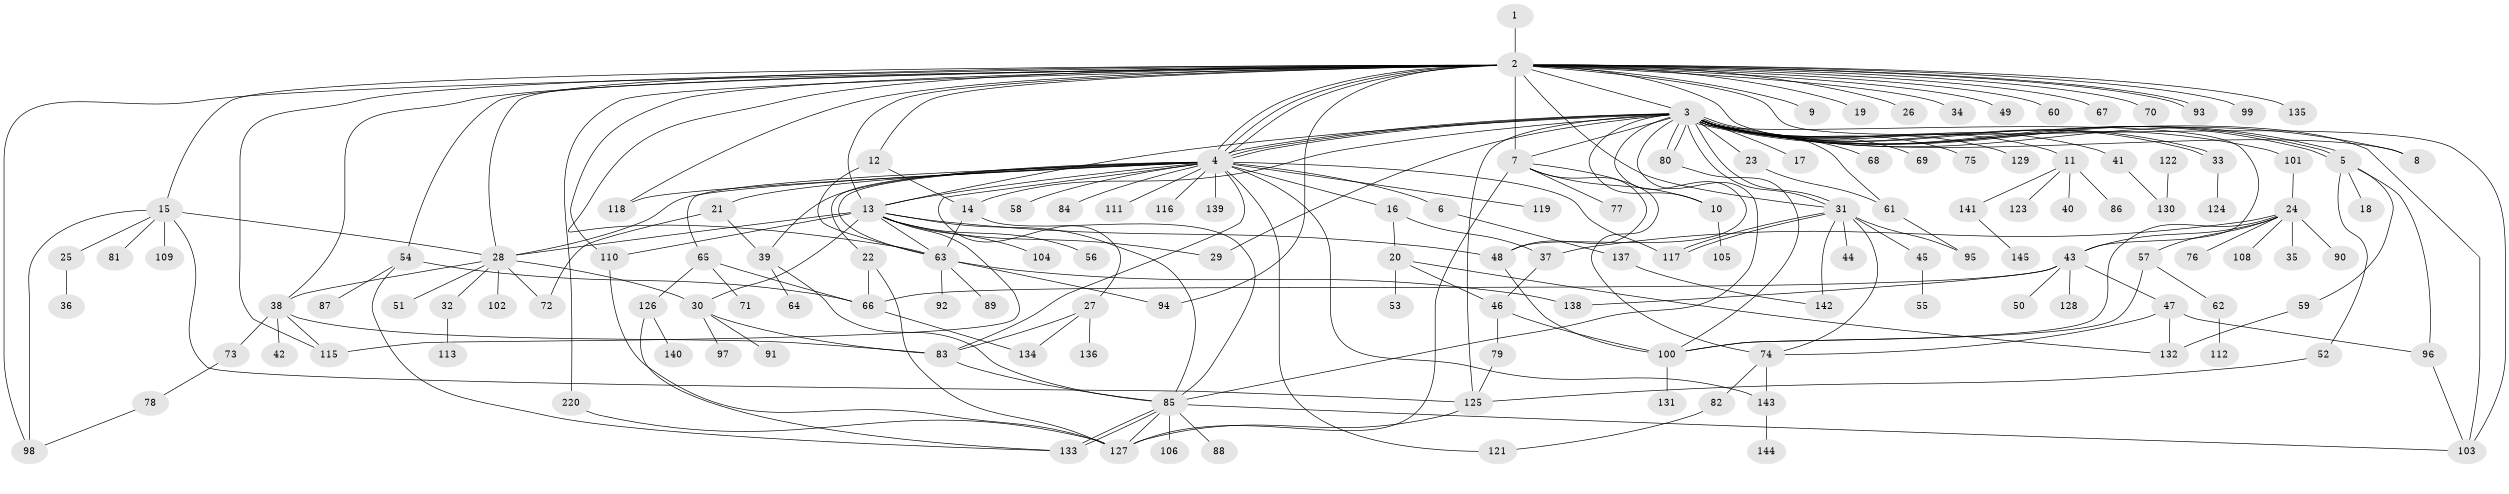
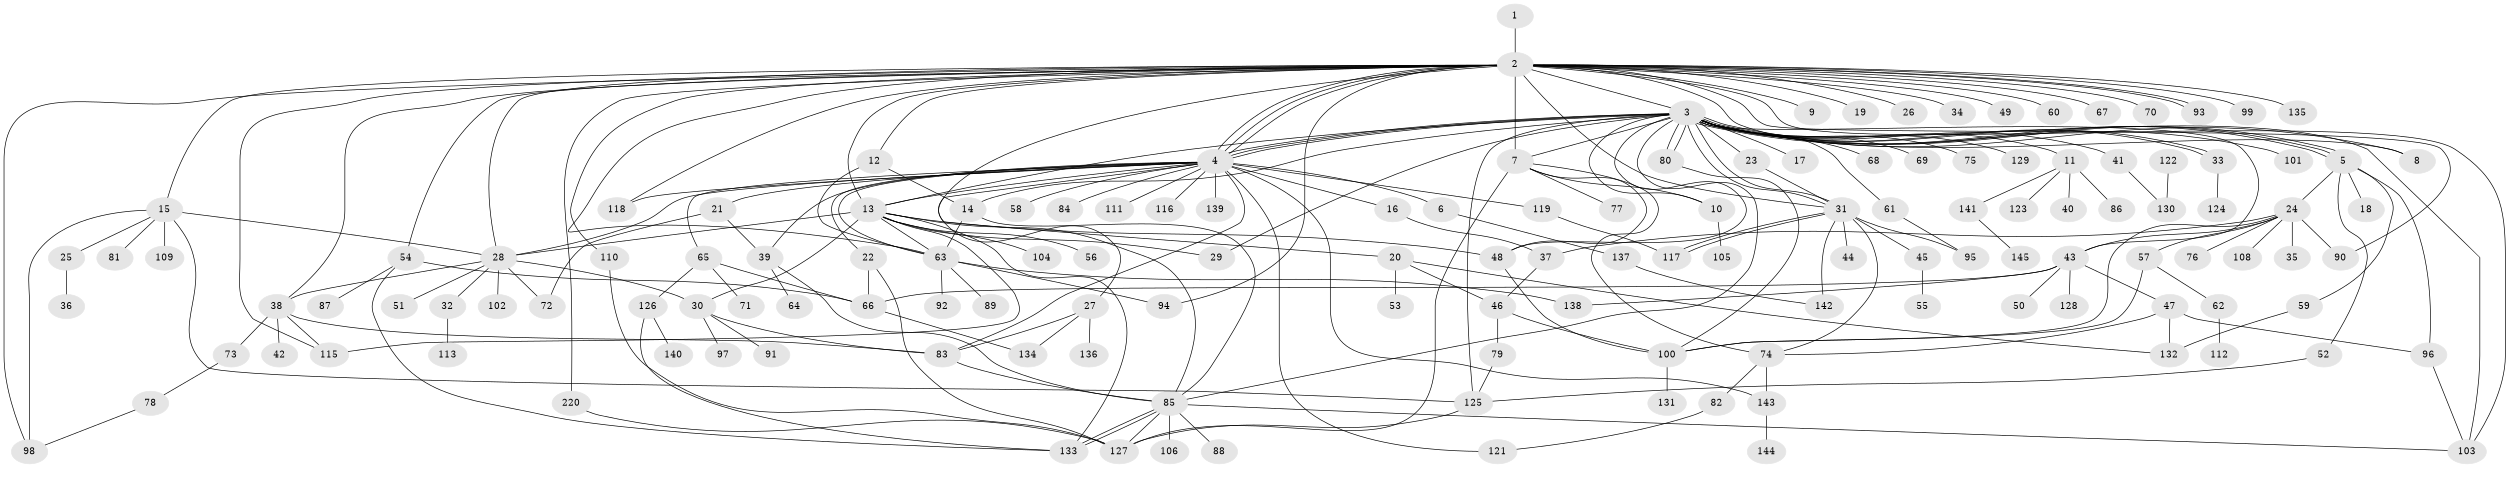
  graph {
    node [color=gray90 style=filled]
    1
    2
    3
    4
    7
    8
    9
    12
    13
    15
    19
    20
    26
    28
    31
    34
    38
    49
    54
    60
    63
    67
    70
    90
    93
    94
    98
    99
    103
    110
    115
    118
    n33 [label=220]
    135
    5
    10
    11
    14
    17
    23
    29
    33
    41
    43
    48
    61
    68
    69
    75
    80
    85
    101
    125
    129
    6
    16
    21
    22
    27
    39
    58
    65
    83
    84
    111
    116
    117
    119
    121
    139
    143
    74
    77
    127
    30
    56
    104
    133
    25
    81
    109
    46
    53
    132
    72
    32
    51
    102
    44
    45
    95
    142
    42
    73
    66
    87
    138
    89
    92
    18
    24
    52
    59
    96
    105
    40
    86
    123
    141
    124
    130
    47
    50
    128
    100
    88
    106
    122
    137
    37
    134
    136
    64
    71
    126
    144
    35
    57
    76
    108
    82
    145
    91
    97
    36
    79
    62
    131
    113
    55
    78
    112
    140
    1 -- 2
    2 -- 3
    2 -- 4
    2 -- 4
    2 -- 4
    2 -- 7
    2 -- 8
    2 -- 9
    2 -- 12
    2 -- 13
    2 -- 15
    2 -- 19
-   16 -- 20
+   2 -- 20
    2 -- 26
    2 -- 28
    2 -- 31
    2 -- 34
    2 -- 38
    2 -- 49
    2 -- 54
    2 -- 60
    2 -- 63
    2 -- 67
    2 -- 70
+   2 -- 90
    2 -- 93
    2 -- 93
    2 -- 94
    2 -- 98
    2 -- 99
    2 -- 103
    2 -- 110
    2 -- 115
    2 -- 118
    2 -- n33
    2 -- 135
    3 -- 4
    3 -- 4
    3 -- 4
    3 -- 7
    3 -- 8
    3 -- 13
    3 -- 31
    3 -- 31
    3 -- 103
    3 -- 5
    3 -- 5
    3 -- 5
    3 -- 10
    3 -- 11
    3 -- 14
    3 -- 17
    3 -- 23
    3 -- 29
    3 -- 33
    3 -- 33
    3 -- 41
    3 -- 43
    3 -- 48
    3 -- 61
    3 -- 68
    3 -- 69
    3 -- 75
    3 -- 80
    3 -- 80
    3 -- 85
    3 -- 101
    3 -- 125
    3 -- 129
    4 -- 13
    4 -- 28
    4 -- 63
    4 -- 118
    4 -- 6
    4 -- 16
    4 -- 21
    4 -- 22
    4 -- 27
    4 -- 39
    4 -- 58
    4 -- 65
    4 -- 83
    4 -- 84
    4 -- 111
    4 -- 116
-   4 -- 117
+   119 -- 117
    4 -- 119
    4 -- 121
    4 -- 139
    4 -- 143
    7 -- 10
    7 -- 48
    7 -- 74
    7 -- 77
    7 -- 127
    12 -- 63
    12 -- 14
    13 -- 28
    13 -- 63
    13 -- 115
    13 -- 29
    13 -- 48
    13 -- 85
    13 -- 30
    13 -- 56
    13 -- 104
-   13 -- 110
+   13 -- 133
    15 -- 28
    15 -- 98
    15 -- 125
    15 -- 25
    15 -- 81
    15 -- 109
    20 -- 46
    20 -- 53
    20 -- 132
    28 -- 38
    28 -- 30
    28 -- 72
    28 -- 32
    28 -- 51
    28 -- 102
    31 -- 117
    31 -- 117
    31 -- 74
    31 -- 44
    31 -- 45
    31 -- 95
    31 -- 142
    38 -- 115
    38 -- 83
    38 -- 42
    38 -- 73
    54 -- 133
    54 -- 66
    54 -- 87
    63 -- 94
    63 -- 138
    63 -- 89
    63 -- 92
    110 -- 127
    n33 -- 127
    5 -- 18
-   101 -- 24
+   5 -- 24
    5 -- 52
    5 -- 59
    5 -- 96
    10 -- 105
    11 -- 40
    11 -- 86
    11 -- 123
    11 -- 141
    14 -- 63
    14 -- 85
-   23 -- 61
+   23 -- 31
    33 -- 124
    41 -- 130
    43 -- 66
    43 -- 138
    43 -- 47
    43 -- 50
    43 -- 128
    48 -- 100
    61 -- 95
    80 -- 100
    85 -- 103
    85 -- 127
    85 -- 133
    85 -- 133
    85 -- 88
    85 -- 106
    125 -- 127
    6 -- 137
    16 -- 37
    21 -- 39
    21 -- 72
    22 -- 127
    22 -- 66
    27 -- 83
    27 -- 134
    27 -- 136
    39 -- 85
    39 -- 64
    65 -- 66
    65 -- 71
    65 -- 126
    83 -- 85
    143 -- 144
    74 -- 143
    74 -- 82
    30 -- 83
    30 -- 91
    30 -- 97
    25 -- 36
    46 -- 100
    46 -- 79
    32 -- 113
    45 -- 55
    73 -- 78
    66 -- 134
    24 -- 90
    24 -- 43
    24 -- 100
    24 -- 37
    24 -- 35
    24 -- 57
    24 -- 76
    24 -- 108
    52 -- 125
    59 -- 132
    96 -- 103
    141 -- 145
    47 -- 74
    47 -- 132
    47 -- 96
    100 -- 131
    122 -- 130
    137 -- 142
    37 -- 46
    126 -- 133
    126 -- 140
    57 -- 100
    57 -- 62
    82 -- 121
    79 -- 125
    62 -- 112
    78 -- 98
  }
